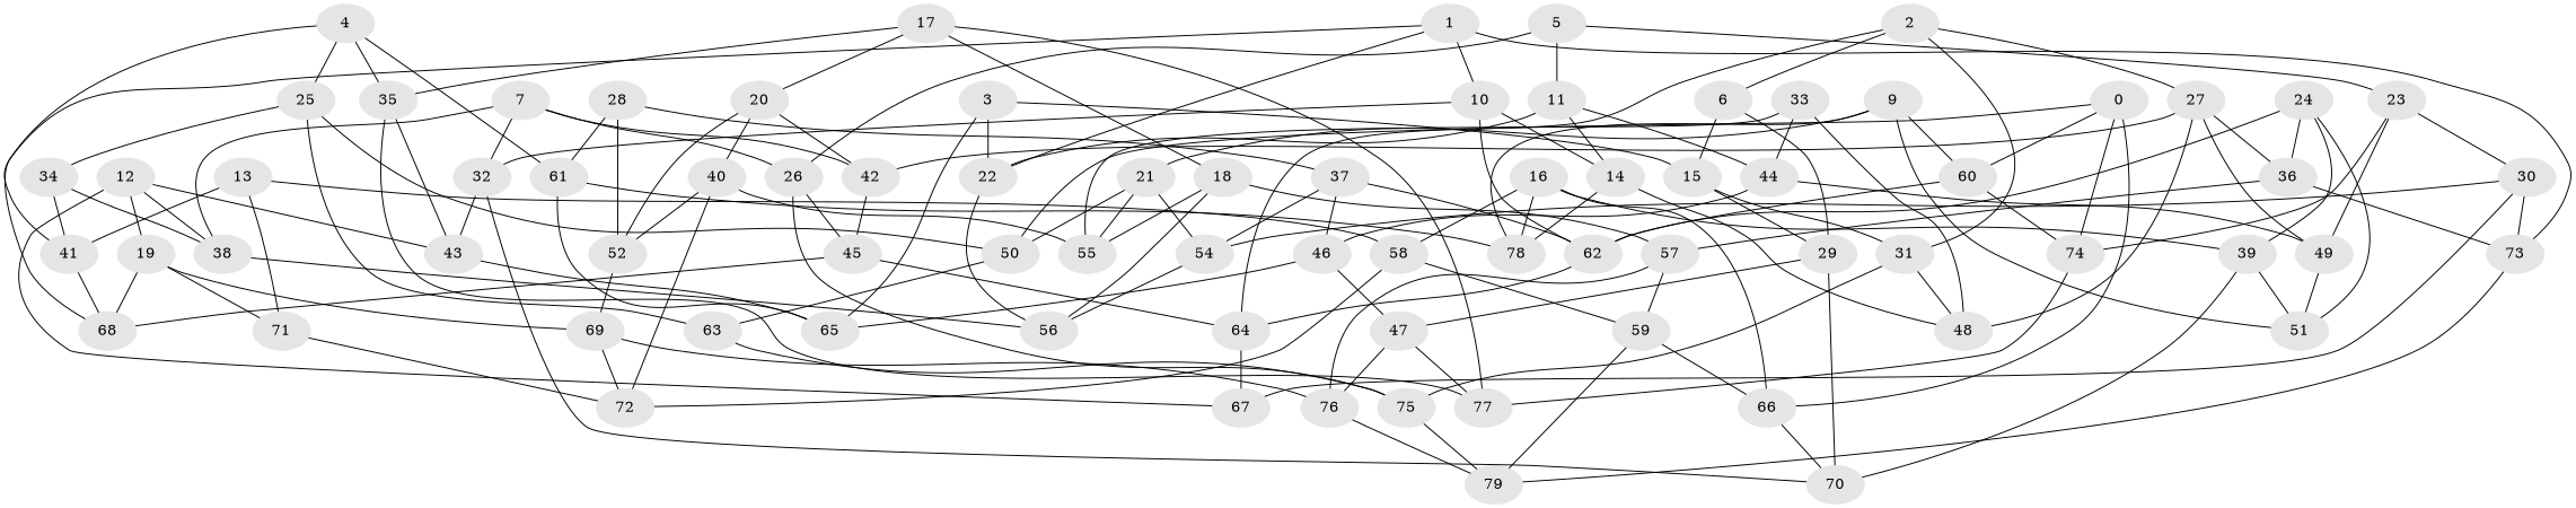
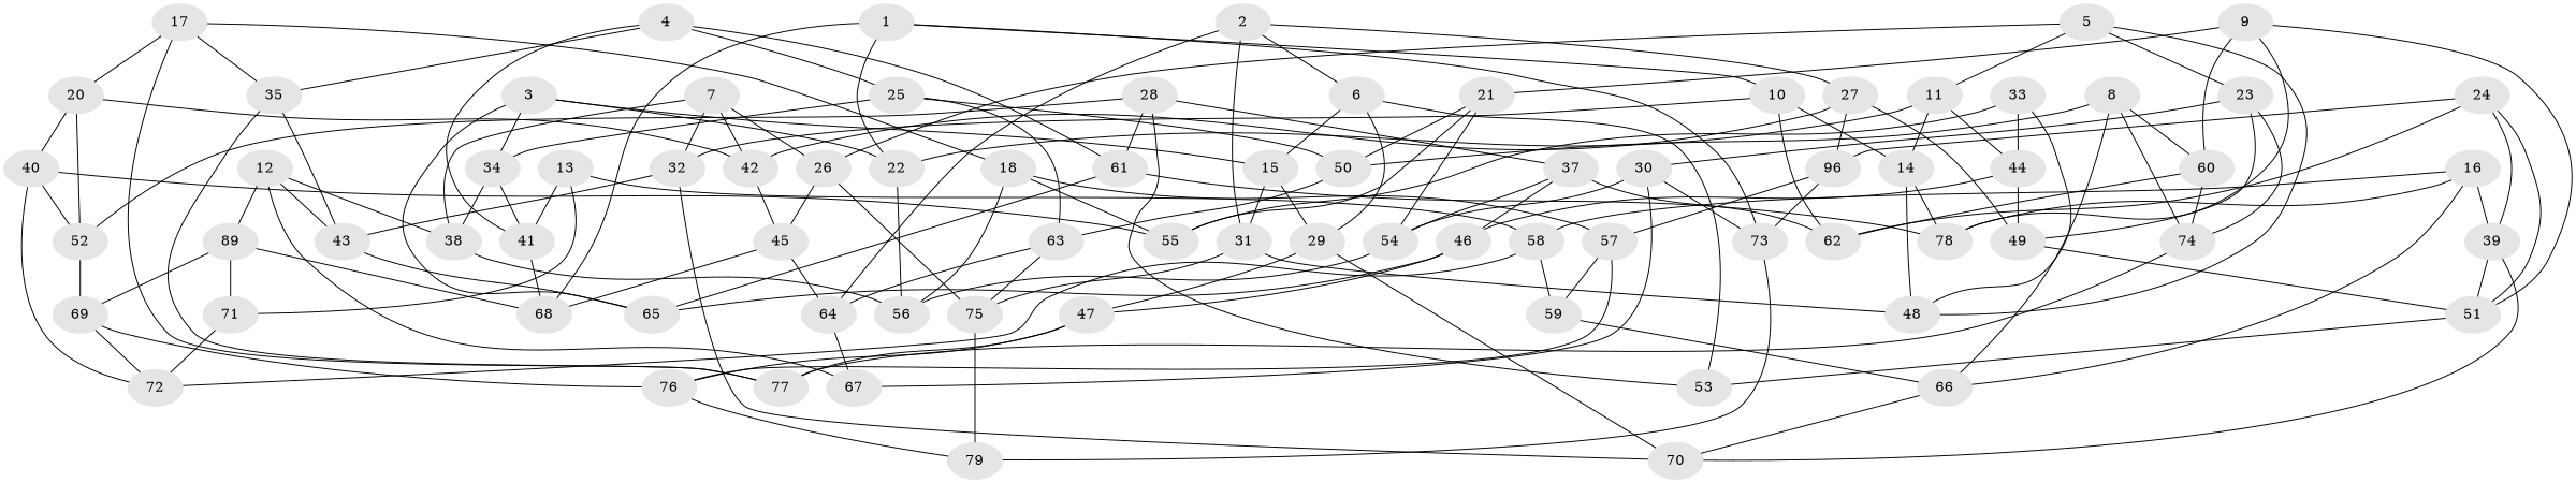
  graph {
    node [color=gray90 style=filled]
    1
    10
    22
    68
    73
    32
    14
    62
    56
    79
    2
    6
    27
    31
    64
    15
    29
+   53
    42
    49
-   36
+   36 [label=96]
    48
    75
    67
    3
    34
    65
    41
    38
    4
    25
    35
    61
    50
    63
    43
    77
    78
    5
    11
    23
    26
    44
    74
    30
    45
    47
    70
    7
-   8 [label=0]
+   8
    60
    66
    9
    21
    51
    55
    54
    46
    12
-   19
+   19 [label=89]
    71
    69
    13
    58
    33
    72
    59
    16
    39
    17
    18
    20
    57
    40
    52
    76
    24
    28
    37
    1 -- 10
    1 -- 22
    1 -- 68
    1 -- 73
    10 -- 32
    10 -- 14
    10 -- 62
    22 -- 56
    73 -- 79
    32 -- 43
    32 -- 70
    14 -- 48
    14 -- 78
    2 -- 6
    2 -- 27
    2 -- 31
    2 -- 64
    6 -- 15
    6 -- 29
+   6 -- 53
    27 -- 42
    27 -- 49
    27 -- 36
    31 -- 48
    31 -- 75
    64 -- 67
    15 -- 31
    15 -- 29
    29 -- 47
    29 -- 70
    42 -- 45
    49 -- 51
    36 -- 73
    36 -- 57
    75 -- 79
    3 -- 22
    3 -- 15
+   3 -- 34
    3 -- 65
    34 -- 41
    34 -- 38
    41 -- 68
    38 -- 56
    4 -- 41
    4 -- 25
    4 -- 35
    4 -- 61
    25 -- 34
    25 -- 50
    25 -- 63
    35 -- 43
    35 -- 77
    61 -- 65
    61 -- 78
    50 -- 63
-   62 -- 64
+   63 -- 64
    63 -- 75
    43 -- 65
-   27 -- 48
+   5 -- 48
    5 -- 11
    5 -- 23
    5 -- 26
    11 -- 22
    11 -- 14
    11 -- 44
    23 -- 49
    23 -- 74
    23 -- 30
    26 -- 75
    26 -- 45
    44 -- 49
    44 -- 46
    74 -- 77
    30 -- 73
    30 -- 67
    30 -- 54
    45 -- 68
    45 -- 64
    47 -- 77
    47 -- 76
    7 -- 32
    7 -- 42
    7 -- 38
    7 -- 26
    8 -- 50
    8 -- 74
    8 -- 60
    8 -- 66
    60 -- 62
    60 -- 74
    66 -- 70
    9 -- 78
    9 -- 60
    9 -- 21
    9 -- 51
    21 -- 50
    21 -- 55
    21 -- 54
+   51 -- 53
    54 -- 56
    46 -- 65
    46 -- 47
    12 -- 67
    12 -- 38
    12 -- 43
    12 -- 19
    19 -- 68
    19 -- 71
    19 -- 69
    71 -- 72
    69 -- 72
    69 -- 76
    13 -- 41
    13 -- 71
    13 -- 58
    58 -- 72
    58 -- 59
    33 -- 48
    33 -- 44
    33 -- 55
-   59 -- 79
    59 -- 66
    16 -- 78
    16 -- 66
    16 -- 58
    16 -- 39
    39 -- 70
    39 -- 51
    17 -- 35
    17 -- 77
    17 -- 18
    17 -- 20
    18 -- 56
    18 -- 55
    18 -- 57
    20 -- 42
    20 -- 40
    20 -- 52
    57 -- 59
    57 -- 76
    40 -- 55
    40 -- 72
    40 -- 52
    52 -- 69
    76 -- 79
    24 -- 62
    24 -- 36
    24 -- 51
    24 -- 39
+   28 -- 53
    28 -- 61
    28 -- 52
    28 -- 37
    37 -- 62
    37 -- 54
    37 -- 46
  }
